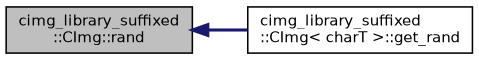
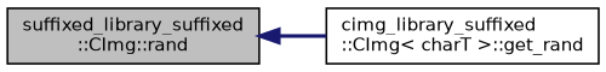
  digraph {
    rankdir=LR
    fontname="DejaVu Sans"
    node [color=black fontname="DejaVu Sans" fontsize=10 shape=record style=filled]
-   n1 [fillcolor=grey75 fontcolor=black height=0.2 label="cimg_library_suffixed\l::CImg::rand" width=0.4]
+   n1 [fillcolor=grey75 fontcolor=black height=0.2 label="suffixed_library_suffixed\l::CImg::rand" width=0.4]
    n2 [fillcolor=white height=0.2 label="cimg_library_suffixed\l::CImg\< charT \>::get_rand" width=0.4]
    n1 -> n2 [color=midnightblue dir=back fontname="DejaVu Sans" fontsize=10 labelfontname=Helvetica labelfontsize=10 style=bold]
  }
